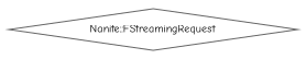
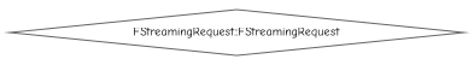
  digraph {
    rankdir=LR
    fontname="Comic Neue"
-   n1 [color=grey40 fillcolor=white fontname="Comic Neue" fontsize=10 height=0.2 label="Nanite::FStreamingRequest" shape=diamond style=filled width=0.4]
+   n1 [color=grey40 fillcolor=white fontname="Comic Neue" fontsize=10 height=0.2 label="FStreamingRequest::FStreamingRequest" shape=diamond style=filled width=0.4]
  }
